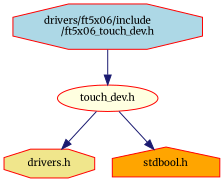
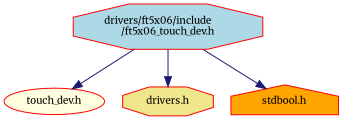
  digraph {
    fontname=Merriweather
    node [color=red fontname=Merriweather fontsize=10 shape=octagon style=filled]
    edge [color=midnightblue fontname=Merriweather fontsize=10 labelfontname=Helvetica labelfontsize=10 style=solid]
    n1 [fillcolor=lightblue fontcolor=black height=0.2 label="drivers/ft5x06/include\l/ft5x06_touch_dev.h" width=0.4]
    n2 [fillcolor=lightyellow height=0.2 label="touch_dev.h" shape=ellipse width=0.4]
    n3 [fillcolor=khaki height=0.2 label="drivers.h" width=0.4]
    n4 [fillcolor=orange height=0.2 label="stdbool.h" shape=house width=0.4]
    n1 -> n2
-   n2 -> n3
-   n2 -> n4
+   n1 -> n3
+   n1 -> n4
  }
